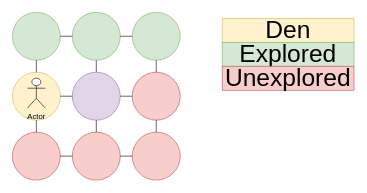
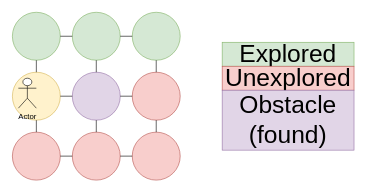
  <mxCell id="0" />
  <mxCell id="1" parent="0" />
  <mxCell id="2" value="" style="ellipse;whiteSpace=wrap;html=1;aspect=fixed;fillColor=#d5e8d4;strokeColor=#82b366;" vertex="1" parent="1"><mxGeometry x="220" y="20" width="80" height="80" as="geometry" /></mxCell>
  <mxCell id="3" value="" style="ellipse;whiteSpace=wrap;html=1;aspect=fixed;fillColor=#d5e8d4;strokeColor=#82b366;" vertex="1" parent="1"><mxGeometry x="120" y="20" width="80" height="80" as="geometry" /></mxCell>
  <mxCell id="4" value="" style="ellipse;whiteSpace=wrap;html=1;aspect=fixed;fillColor=#d5e8d4;strokeColor=#82b366;" vertex="1" parent="1"><mxGeometry x="20" y="20" width="80" height="80" as="geometry" /></mxCell>
  <mxCell id="5" value="" style="ellipse;whiteSpace=wrap;html=1;aspect=fixed;fillColor=#f8cecc;strokeColor=#b85450;" vertex="1" parent="1"><mxGeometry x="220" y="120" width="80" height="80" as="geometry" /></mxCell>
  <mxCell id="6" value="" style="ellipse;whiteSpace=wrap;html=1;aspect=fixed;fillColor=#e1d5e7;strokeColor=#9673a6;" vertex="1" parent="1"><mxGeometry x="120" y="120" width="80" height="80" as="geometry" /></mxCell>
  <mxCell id="7" value="" style="ellipse;whiteSpace=wrap;html=1;aspect=fixed;fillColor=#fff2cc;strokeColor=#d6b656;" vertex="1" parent="1"><mxGeometry x="20" y="120" width="80" height="80" as="geometry" /></mxCell>
  <mxCell id="8" value="" style="ellipse;whiteSpace=wrap;html=1;aspect=fixed;fillColor=#f8cecc;strokeColor=#b85450;" vertex="1" parent="1"><mxGeometry x="220" y="220" width="80" height="80" as="geometry" /></mxCell>
  <mxCell id="9" value="" style="ellipse;whiteSpace=wrap;html=1;aspect=fixed;fillColor=#f8cecc;strokeColor=#b85450;" vertex="1" parent="1"><mxGeometry x="120" y="220" width="80" height="80" as="geometry" /></mxCell>
  <mxCell id="10" value="" style="ellipse;whiteSpace=wrap;html=1;aspect=fixed;fillColor=#f8cecc;strokeColor=#b85450;" vertex="1" parent="1"><mxGeometry x="20" y="220" width="80" height="80" as="geometry" /></mxCell>
  <mxCell id="11" value="" style="endArrow=none;html=1;exitX=1;exitY=0.5;exitDx=0;exitDy=0;" edge="1" parent="1" source="6"><mxGeometry width="50" height="50" relative="1" as="geometry"><mxPoint x="220" y="220" as="sourcePoint" /><mxPoint x="220" y="160" as="targetPoint" /></mxGeometry></mxCell>
  <mxCell id="12" value="" style="endArrow=none;html=1;exitX=0.5;exitY=0;exitDx=0;exitDy=0;" edge="1" parent="1" source="7"><mxGeometry width="50" height="50" relative="1" as="geometry"><mxPoint x="10" y="150" as="sourcePoint" /><mxPoint x="60" y="100" as="targetPoint" /></mxGeometry></mxCell>
  <mxCell id="13" value="" style="endArrow=none;html=1;exitX=0.5;exitY=1;exitDx=0;exitDy=0;entryX=0.5;entryY=0;entryDx=0;entryDy=0;" edge="1" parent="1" source="7" target="10"><mxGeometry width="50" height="50" relative="1" as="geometry"><mxPoint x="70" y="130" as="sourcePoint" /><mxPoint x="70" y="110" as="targetPoint" /><Array as="points" /></mxGeometry></mxCell>
  <mxCell id="14" value="" style="endArrow=none;html=1;exitX=1;exitY=0.5;exitDx=0;exitDy=0;entryX=0;entryY=0.5;entryDx=0;entryDy=0;" edge="1" parent="1" source="4" target="3"><mxGeometry width="50" height="50" relative="1" as="geometry"><mxPoint x="80" y="140" as="sourcePoint" /><mxPoint x="80" y="120" as="targetPoint" /></mxGeometry></mxCell>
  <mxCell id="15" value="" style="endArrow=none;html=1;exitX=1;exitY=0.5;exitDx=0;exitDy=0;entryX=0;entryY=0.5;entryDx=0;entryDy=0;" edge="1" parent="1" source="3" target="2"><mxGeometry width="50" height="50" relative="1" as="geometry"><mxPoint x="90" y="150" as="sourcePoint" /><mxPoint x="90" y="130" as="targetPoint" /></mxGeometry></mxCell>
  <mxCell id="16" value="" style="endArrow=none;html=1;exitX=0.5;exitY=0;exitDx=0;exitDy=0;entryX=0.5;entryY=1;entryDx=0;entryDy=0;" edge="1" parent="1" source="6" target="3"><mxGeometry width="50" height="50" relative="1" as="geometry"><mxPoint x="100" y="160" as="sourcePoint" /><mxPoint x="100" y="140" as="targetPoint" /></mxGeometry></mxCell>
  <mxCell id="17" value="" style="endArrow=none;html=1;entryX=0.5;entryY=1;entryDx=0;entryDy=0;" edge="1" parent="1" source="5" target="2"><mxGeometry width="50" height="50" relative="1" as="geometry"><mxPoint x="110" y="170" as="sourcePoint" /><mxPoint x="110" y="150" as="targetPoint" /></mxGeometry></mxCell>
  <mxCell id="18" value="" style="endArrow=none;html=1;exitX=0.5;exitY=0;exitDx=0;exitDy=0;entryX=0.5;entryY=1;entryDx=0;entryDy=0;" edge="1" parent="1" source="8" target="5"><mxGeometry width="50" height="50" relative="1" as="geometry"><mxPoint x="120" y="180" as="sourcePoint" /><mxPoint x="120" y="160" as="targetPoint" /></mxGeometry></mxCell>
  <mxCell id="19" value="" style="endArrow=none;html=1;exitX=0.5;exitY=0;exitDx=0;exitDy=0;entryX=0.5;entryY=1;entryDx=0;entryDy=0;" edge="1" parent="1" source="9" target="6"><mxGeometry width="50" height="50" relative="1" as="geometry"><mxPoint x="130" y="190" as="sourcePoint" /><mxPoint x="130" y="170" as="targetPoint" /></mxGeometry></mxCell>
  <mxCell id="20" value="" style="endArrow=none;html=1;entryX=0;entryY=0.5;entryDx=0;entryDy=0;" edge="1" parent="1" source="7" target="6"><mxGeometry width="50" height="50" relative="1" as="geometry"><mxPoint x="140" y="200" as="sourcePoint" /><mxPoint x="140" y="180" as="targetPoint" /></mxGeometry></mxCell>
  <mxCell id="21" value="" style="endArrow=none;html=1;exitX=0;exitY=0.5;exitDx=0;exitDy=0;entryX=1;entryY=0.5;entryDx=0;entryDy=0;" edge="1" parent="1" source="9" target="10"><mxGeometry width="50" height="50" relative="1" as="geometry"><mxPoint x="150" y="210" as="sourcePoint" /><mxPoint x="150" y="190" as="targetPoint" /></mxGeometry></mxCell>
  <mxCell id="22" value="" style="endArrow=none;html=1;entryX=0;entryY=0.5;entryDx=0;entryDy=0;" edge="1" parent="1" target="8"><mxGeometry width="50" height="50" relative="1" as="geometry"><mxPoint x="200" y="260" as="sourcePoint" /><mxPoint x="110" y="270" as="targetPoint" /></mxGeometry></mxCell>
- <mxCell id="23" value="Actor" style="shape=umlActor;verticalLabelPosition=bottom;verticalAlign=top;html=1;outlineConnect=0;shadow=0;fontSize=13;" vertex="1" parent="1"><mxGeometry x="45" y="130" width="30" height="50" as="geometry" /></mxCell>
- <mxCell id="24" value="Den" style="text;html=1;fillColor=#fff2cc;align=center;verticalAlign=middle;whiteSpace=wrap;rounded=0;shadow=0;fontSize=41;strokeColor=#d6b656;" vertex="1" parent="1"><mxGeometry x="370" y="30" width="220" height="40" as="geometry" /></mxCell>
+ <mxCell id="23" value="Actor" style="shape=umlActor;verticalLabelPosition=bottom;verticalAlign=top;html=1;outlineConnect=0;shadow=0;fontSize=13;" vertex="1" parent="1"><mxGeometry x="30" y="130" width="30" height="50" as="geometry" /></mxCell>
  <mxCell id="25" value="Explored" style="text;html=1;fillColor=#d5e8d4;align=center;verticalAlign=middle;whiteSpace=wrap;rounded=0;shadow=0;fontSize=41;strokeColor=#82b366;" vertex="1" parent="1"><mxGeometry x="370" y="70" width="220" height="40" as="geometry" /></mxCell>
  <mxCell id="26" value="Unexplored" style="text;html=1;fillColor=#f8cecc;align=center;verticalAlign=middle;whiteSpace=wrap;rounded=0;shadow=0;fontSize=41;strokeColor=#b85450;" vertex="1" parent="1"><mxGeometry x="370" y="110" width="220" height="40" as="geometry" /></mxCell>
+ <mxCell id="27" value="Obstacle&lt;br&gt;(found)" style="text;html=1;fillColor=#e1d5e7;align=center;verticalAlign=middle;whiteSpace=wrap;rounded=0;shadow=0;fontSize=41;strokeColor=#9673a6;" vertex="1" parent="1"><mxGeometry x="370" y="150" width="220" height="100" as="geometry" /></mxCell>
